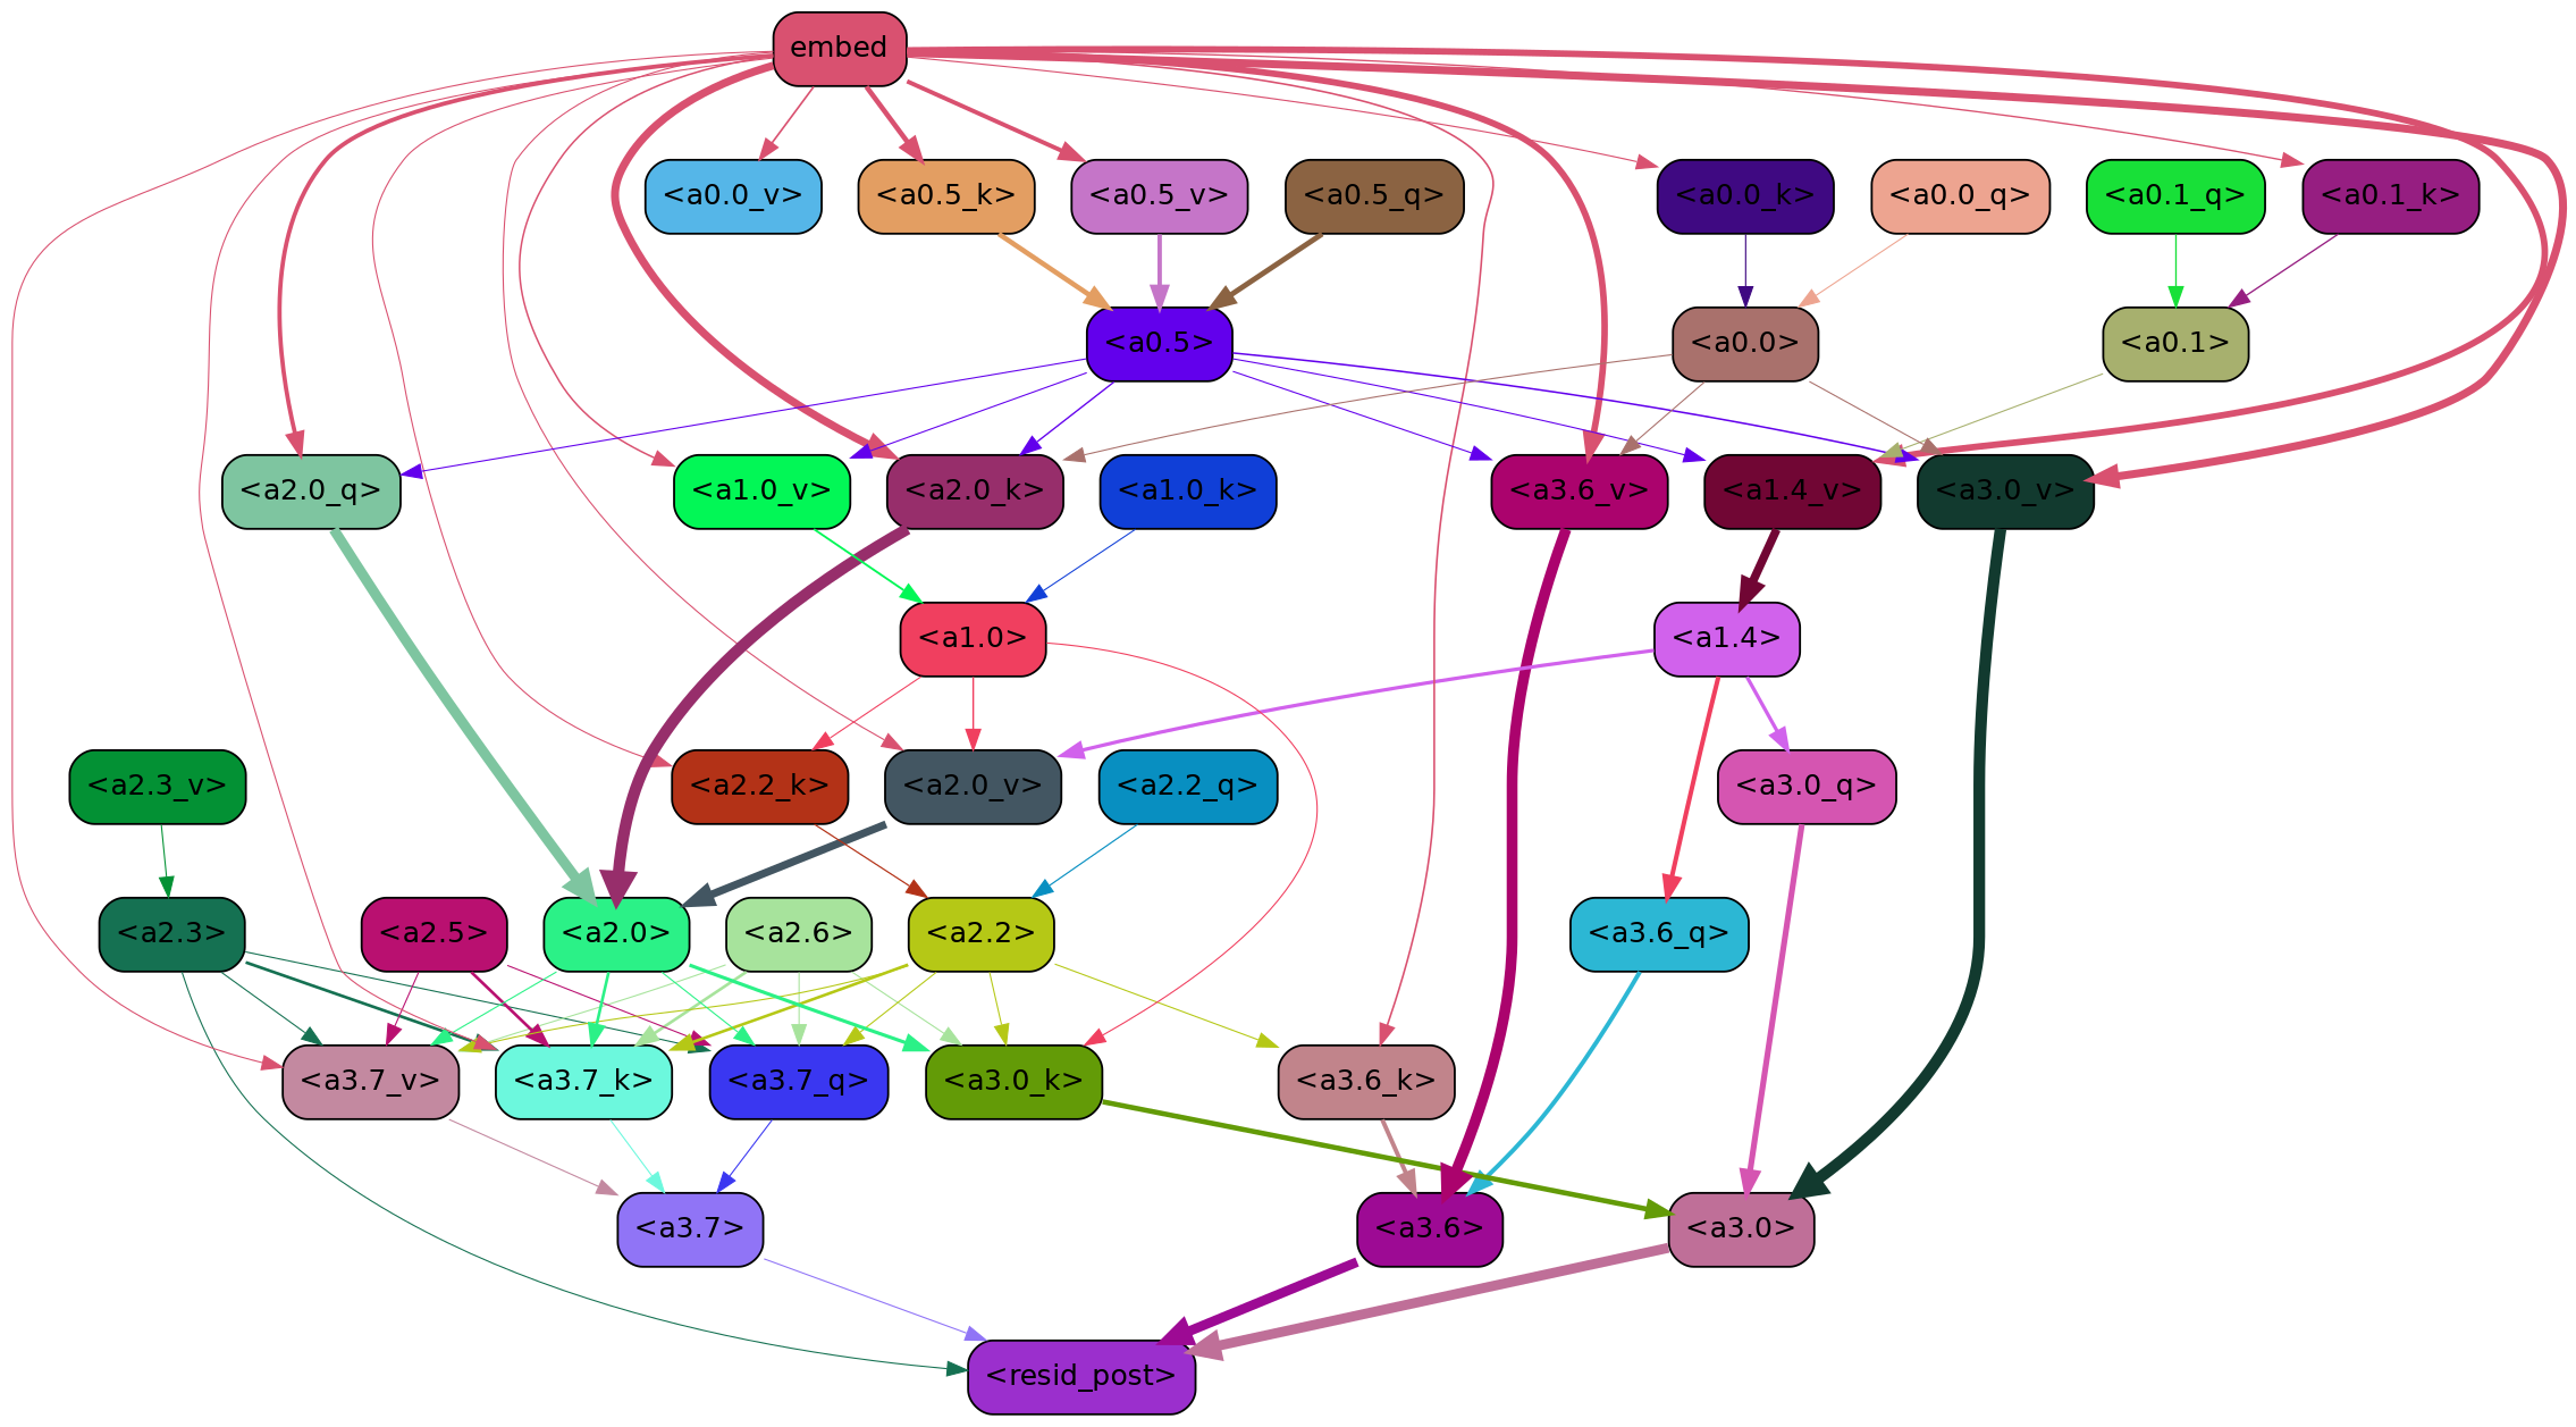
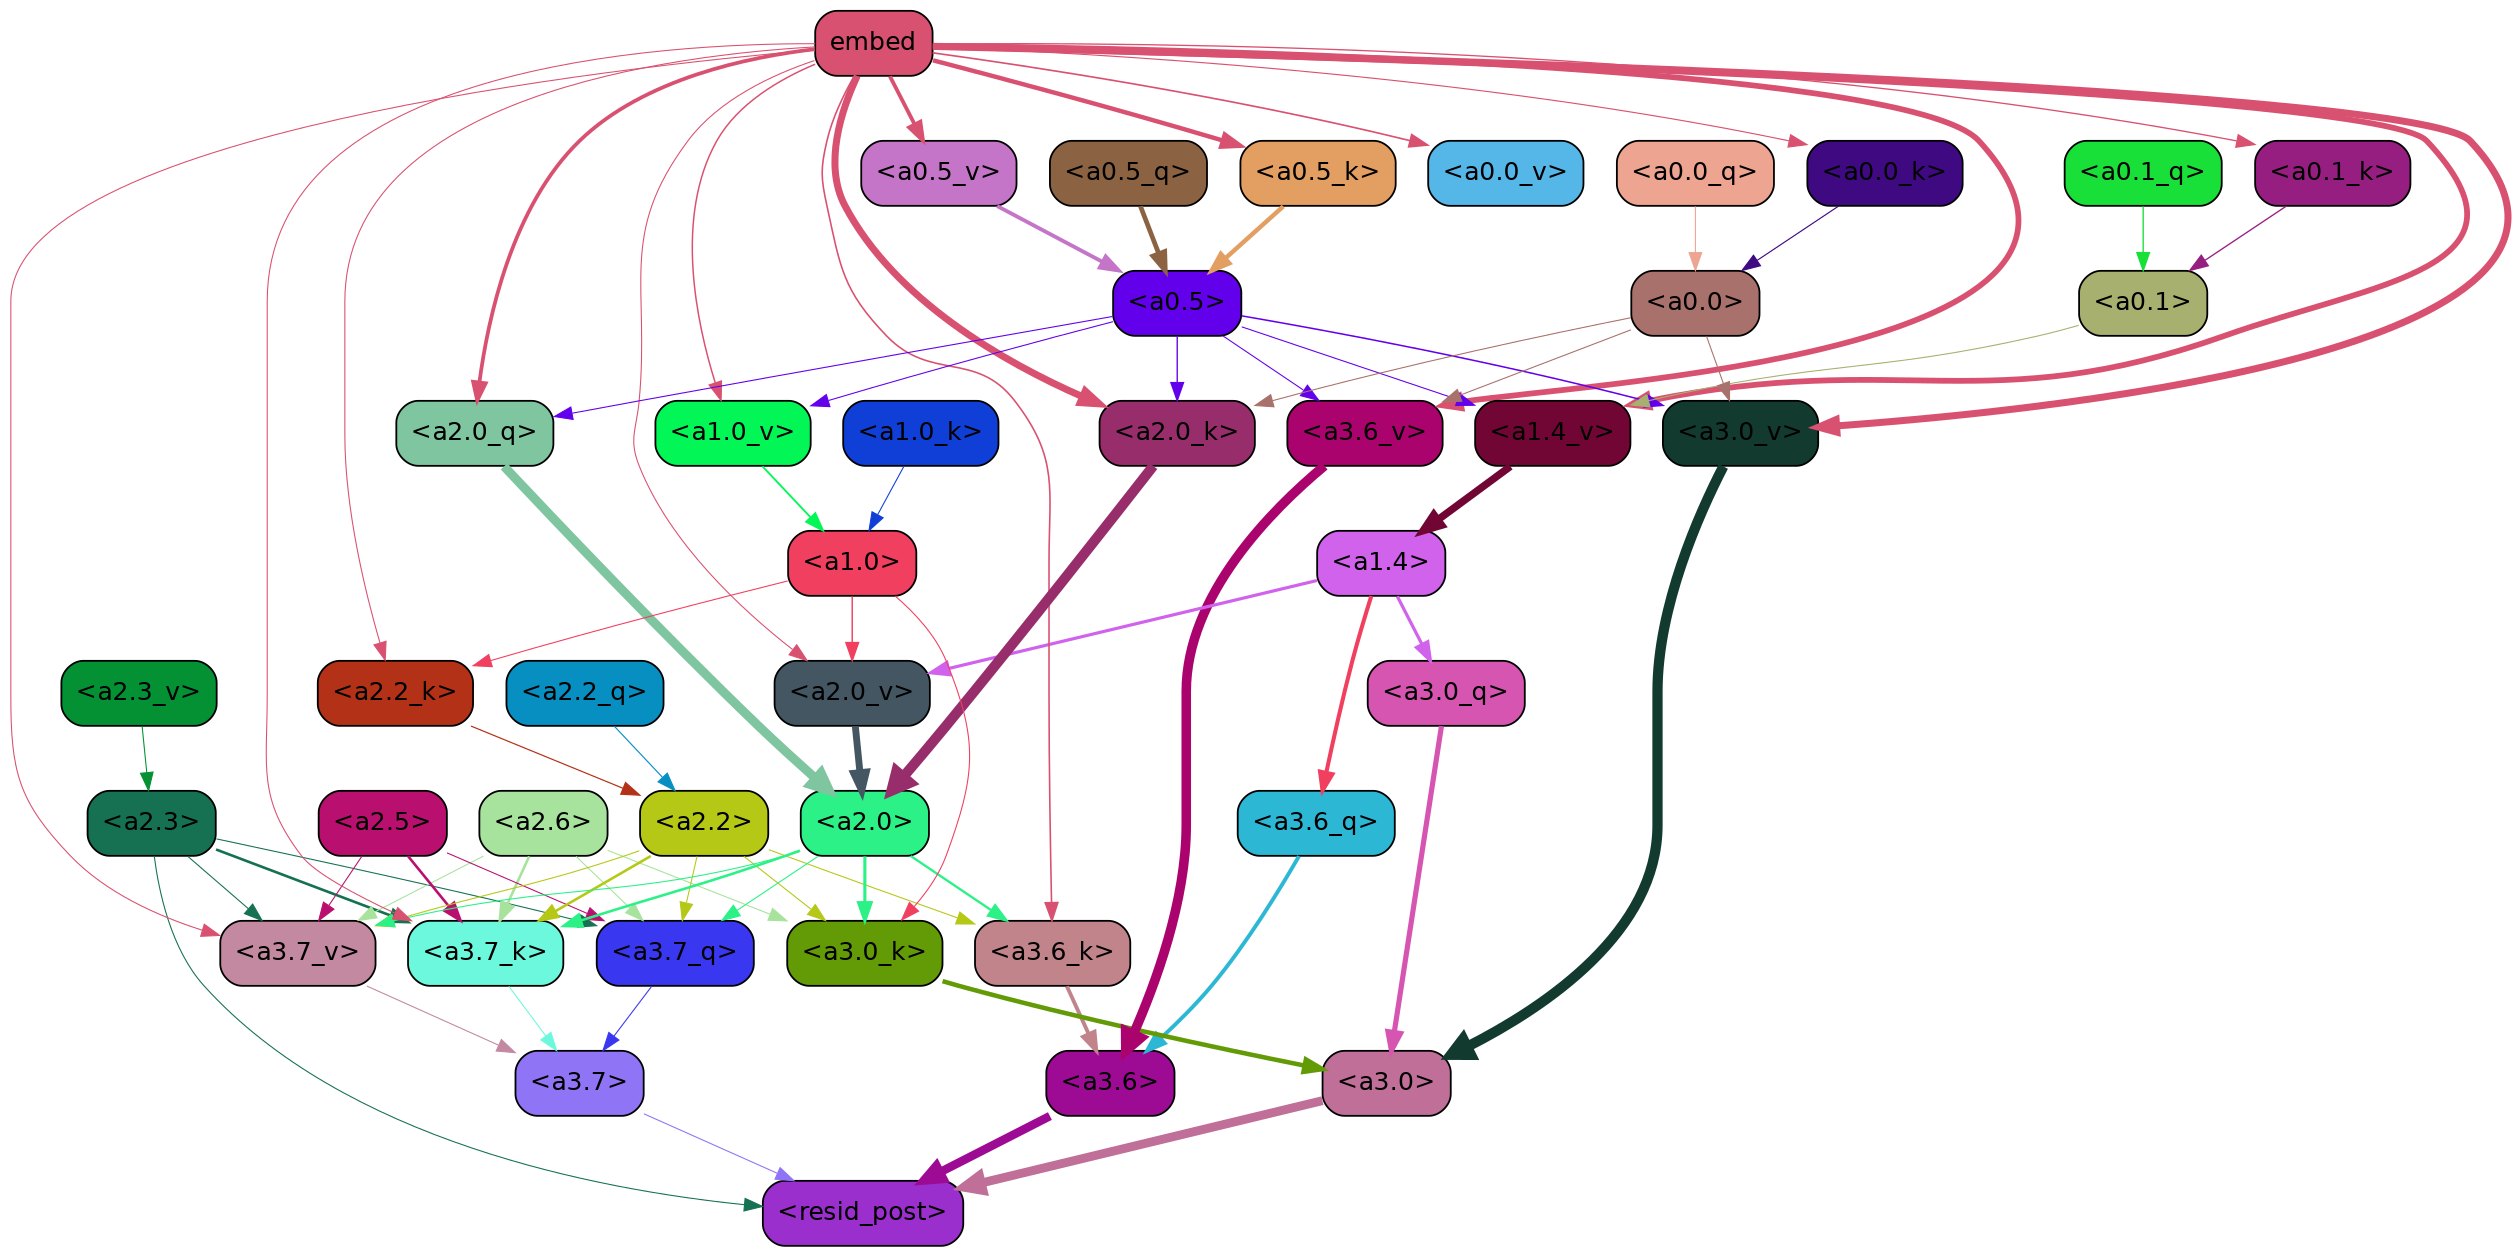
  strict digraph {
    splines=true
    node [color=black fontname=Helvetica shape=box style="filled, rounded"]
    edge [color="#d95170" penwidth=0.6]
    "<a3.7>" [fillcolor="#9074f6"]
    "<resid_post>" [fillcolor="#9b2fcd"]
    "<a3.6>" [fillcolor="#9d0a94"]
    "<a3.0>" [fillcolor="#bf6f98"]
    "<a2.3>" [fillcolor="#157152"]
    "<a3.7_q>" [fillcolor="#3a37f1"]
    "<a3.7_k>" [fillcolor="#6cf8dd"]
    "<a3.7_v>" [fillcolor="#c389a0"]
    "<a3.6_q>" [fillcolor="#2cb7d4"]
    "<a3.0_q>" [fillcolor="#d555b1"]
    "<a3.6_k>" [fillcolor="#c1848b"]
    "<a3.0_k>" [fillcolor="#639b07"]
    "<a3.6_v>" [fillcolor="#ab036d"]
    "<a3.0_v>" [fillcolor="#123a2f"]
    "<a2.6>" [fillcolor="#a7e39c"]
    "<a2.5>" [fillcolor="#b91070"]
    "<a2.2>" [fillcolor="#b5c816"]
    "<a2.0>" [fillcolor="#2bf187"]
    "<a1.4>" [fillcolor="#d162ec"]
    "<a2.0_v>" [fillcolor="#435662"]
    embed [fillcolor="#d95170"]
    "<a2.0_q>" [fillcolor="#7ec5a0"]
    "<a2.2_k>" [fillcolor="#b33217"]
    "<a2.0_k>" [fillcolor="#972e6b"]
    "<a1.4_v>" [fillcolor="#710634"]
    "<a1.0_v>" [fillcolor="#02f756"]
    "<a0.5_k>" [fillcolor="#e39e62"]
    "<a0.1_k>" [fillcolor="#961e81"]
    "<a0.0_k>" [fillcolor="#3f0982"]
    "<a0.5_v>" [fillcolor="#c575c8"]
    "<a0.0_v>" [fillcolor="#55b6e8"]
    "<a1.0>" [fillcolor="#f03f5f"]
    "<a0.5>" [fillcolor="#6200ec"]
    "<a0.1>" [fillcolor="#a7b06e"]
    "<a0.0>" [fillcolor="#a9716c"]
    "<a2.2_q>" [fillcolor="#088fc1"]
    "<a2.3_v>" [fillcolor="#039134"]
    "<a1.0_k>" [fillcolor="#103fd7"]
    "<a0.5_q>" [fillcolor="#8b6342"]
    "<a0.1_q>" [fillcolor="#18e038"]
    "<a0.0_q>" [fillcolor="#eda490"]
    "<a3.7>" -> "<resid_post>" [color="#9074f6"]
    "<a3.6>" -> "<resid_post>" [color="#9d0a94" penwidth=4.746312499046326]
    "<a3.0>" -> "<resid_post>" [color="#bf6f98" penwidth=4.896343111991882]
    "<a2.3>" -> "<resid_post>" [color="#157152"]
    "<a2.3>" -> "<a3.7_q>" [color="#157152"]
    "<a2.3>" -> "<a3.7_k>" [color="#157152" penwidth=1.467104621231556]
    "<a2.3>" -> "<a3.7_v>" [color="#157152"]
    "<a3.7_q>" -> "<a3.7>" [color="#3a37f1"]
    "<a3.7_k>" -> "<a3.7>" [color="#6cf8dd"]
    "<a3.7_v>" -> "<a3.7>" [color="#c389a0"]
    "<a3.6_q>" -> "<a3.6>" [color="#2cb7d4" penwidth=2.160832464694977]
    "<a3.0_q>" -> "<a3.0>" [color="#d555b1" penwidth=2.870753765106201]
    "<a3.6_k>" -> "<a3.6>" [color="#c1848b" penwidth=2.13908451795578]
    "<a3.0_k>" -> "<a3.0>" [color="#639b07" penwidth=2.520303964614868]
    "<a3.6_v>" -> "<a3.6>" [color="#ab036d" penwidth=5.297133803367615]
    "<a3.0_v>" -> "<a3.0>" [color="#123a2f" penwidth=5.680712580680847]
    "<a2.6>" -> "<a3.7_q>" [color="#a7e39c"]
    "<a2.6>" -> "<a3.7_k>" [color="#a7e39c" penwidth=1.4453159049153328]
    "<a2.6>" -> "<a3.7_v>" [color="#a7e39c"]
    "<a2.6>" -> "<a3.0_k>" [color="#a7e39c"]
    "<a2.5>" -> "<a3.7_q>" [color="#b91070"]
    "<a2.5>" -> "<a3.7_k>" [color="#b91070" penwidth=1.4526091292500496]
    "<a2.5>" -> "<a3.7_v>" [color="#b91070"]
    "<a2.2>" -> "<a3.7_q>" [color="#b5c816"]
    "<a2.2>" -> "<a3.7_k>" [color="#b5c816" penwidth=1.4310357049107552]
    "<a2.2>" -> "<a3.7_v>" [color="#b5c816"]
    "<a2.2>" -> "<a3.6_k>" [color="#b5c816"]
    "<a2.2>" -> "<a3.0_k>" [color="#b5c816"]
    "<a2.0>" -> "<a3.7_q>" [color="#2bf187"]
    "<a2.0>" -> "<a3.7_k>" [color="#2bf187" penwidth=1.4314699843525887]
    "<a2.0>" -> "<a3.7_v>" [color="#2bf187"]
+   "<a2.0>" -> "<a3.6_k>" [color="#2bf187" penwidth=1.2950235605239868]
    "<a2.0>" -> "<a3.0_k>" [color="#2bf187" penwidth=1.712992787361145]
    "<a1.4>" -> "<a3.6_q>" [color="#f03f5f" penwidth=2.242796540260315]
    "<a1.4>" -> "<a3.0_q>" [color="#d162ec" penwidth=1.7808996737003326]
    "<a1.4>" -> "<a2.0_v>" [color="#d162ec" penwidth=1.7603429555892944]
    "<a2.0_v>" -> "<a2.0>" [color="#435662" penwidth=3.8170836865901947]
    embed -> "<a3.7_k>"
    embed -> "<a3.7_v>"
    embed -> "<a3.6_k>" [penwidth=0.891706109046936]
    embed -> "<a3.6_v>" [penwidth=3.1766927242279053]
    embed -> "<a3.0_v>" [penwidth=3.9005755856633186]
    embed -> "<a2.0_v>"
    embed -> "<a2.0_q>" [penwidth=2.0810389518737793]
    embed -> "<a2.2_k>"
    embed -> "<a2.0_k>" [penwidth=3.8915770053863525]
    embed -> "<a1.4_v>" [penwidth=3.201367974281311]
    embed -> "<a1.0_v>" [penwidth=0.8298318386077881]
    embed -> "<a0.5_k>" [penwidth=2.463372528553009]
    embed -> "<a0.1_k>" [penwidth=0.7361953854560852]
    embed -> "<a0.0_k>" [penwidth=0.628424346446991]
    embed -> "<a0.5_v>" [penwidth=2.125113606452942]
    embed -> "<a0.0_v>" [penwidth=0.9198476672172546]
    "<a2.0_q>" -> "<a2.0>" [color="#7ec5a0" penwidth=5.017253503203392]
    "<a2.2_k>" -> "<a2.2>" [color="#b33217" penwidth=0.6690489649772644]
    "<a2.0_k>" -> "<a2.0>" [color="#972e6b" penwidth=5.656688302755356]
    "<a1.4_v>" -> "<a1.4>" [color="#710634" penwidth=4.140247106552124]
    "<a1.0_v>" -> "<a1.0>" [color="#02f756" penwidth=1.020309567451477]
    "<a0.5_k>" -> "<a0.5>" [color="#e39e62" penwidth=2.463372588157654]
    "<a0.1_k>" -> "<a0.1>" [color="#961e81" penwidth=0.7361900806427002]
    "<a0.0_k>" -> "<a0.0>" [color="#3f0982" penwidth=0.6284329891204834]
    "<a0.5_v>" -> "<a0.5>" [color="#c575c8" penwidth=2.1396186351776123]
    "<a1.0>" -> "<a3.0_k>" [color="#f03f5f"]
    "<a1.0>" -> "<a2.0_v>" [color="#f03f5f" penwidth=0.7897878289222717]
    "<a1.0>" -> "<a2.2_k>" [color="#f03f5f"]
    "<a0.5>" -> "<a3.6_v>" [color="#6200ec"]
    "<a0.5>" -> "<a3.0_v>" [color="#6200ec" penwidth=0.8493617177009583]
    "<a0.5>" -> "<a2.0_q>" [color="#6200ec"]
    "<a0.5>" -> "<a2.0_k>" [color="#6200ec" penwidth=0.7482255101203918]
    "<a0.5>" -> "<a1.4_v>" [color="#6200ec"]
    "<a0.5>" -> "<a1.0_v>" [color="#6200ec"]
    "<a0.1>" -> "<a1.4_v>" [color="#a7b06e"]
    "<a0.0>" -> "<a3.6_v>" [color="#a9716c"]
    "<a0.0>" -> "<a3.0_v>" [color="#a9716c"]
    "<a0.0>" -> "<a2.0_k>" [color="#a9716c"]
    "<a2.2_q>" -> "<a2.2>" [color="#088fc1" penwidth=0.6449352353811264]
    "<a2.3_v>" -> "<a2.3>" [color="#039134"]
    "<a1.0_k>" -> "<a1.0>" [color="#103fd7"]
    "<a0.5_q>" -> "<a0.5>" [color="#8b6342" penwidth=2.6191927194595337]
    "<a0.1_q>" -> "<a0.1>" [color="#18e038" penwidth=0.7419459819793701]
    "<a0.0_q>" -> "<a0.0>" [color="#eda490"]
  }
